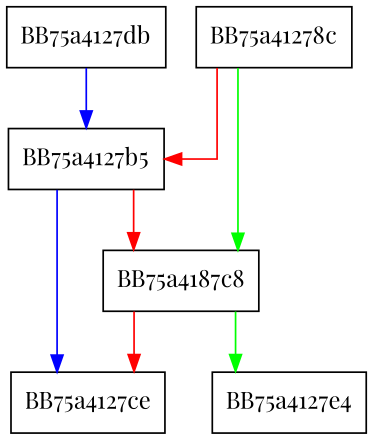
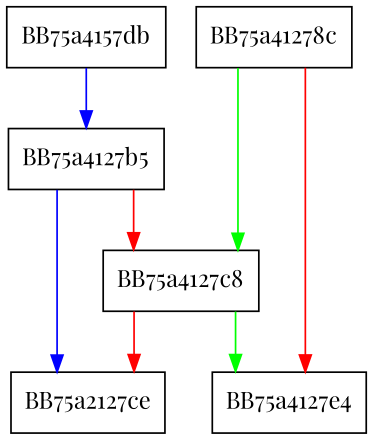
  digraph {
    fontname="Playfair Display"
    splines=ortho
    node [fontname="Playfair Display" shape=box]
    edge [color=red fontname="Playfair Display"]
    BB75a41278c
    BB75a4127b5
-   BB75a4127c8 [label=BB75a4187c8]
-   BB75a4127db
-   BB75a4127ce
+   BB75a4127c8
+   BB75a4127db [label=BB75a4157db]
+   BB75a4127ce [label=BB75a2127ce]
    BB75a4127e4
-   BB75a41278c -> BB75a4127b5
+   BB75a41278c -> BB75a4127e4
    BB75a41278c -> BB75a4127c8 [color=green]
    BB75a4127b5 -> BB75a4127c8
    BB75a4127b5 -> BB75a4127ce [color=blue]
    BB75a4127c8 -> BB75a4127ce
    BB75a4127c8 -> BB75a4127e4 [color=green]
    BB75a4127db -> BB75a4127b5 [color=blue]
  }
